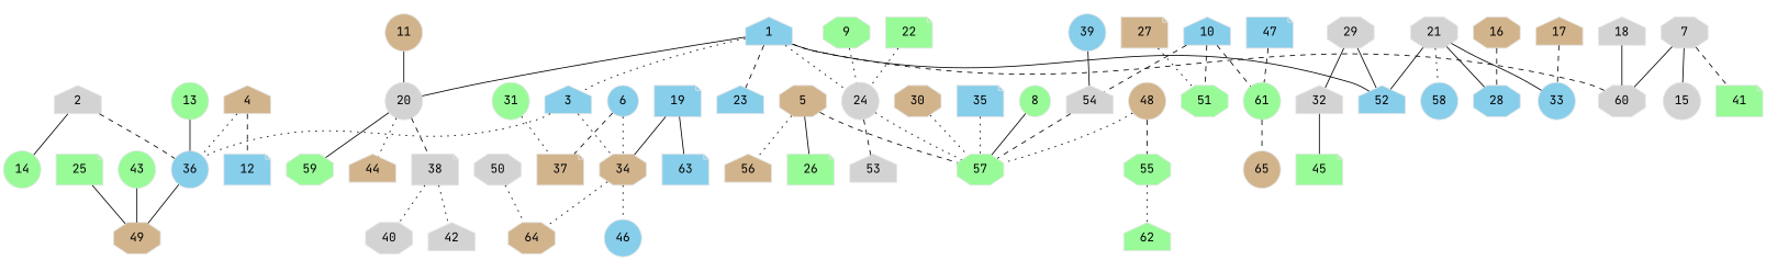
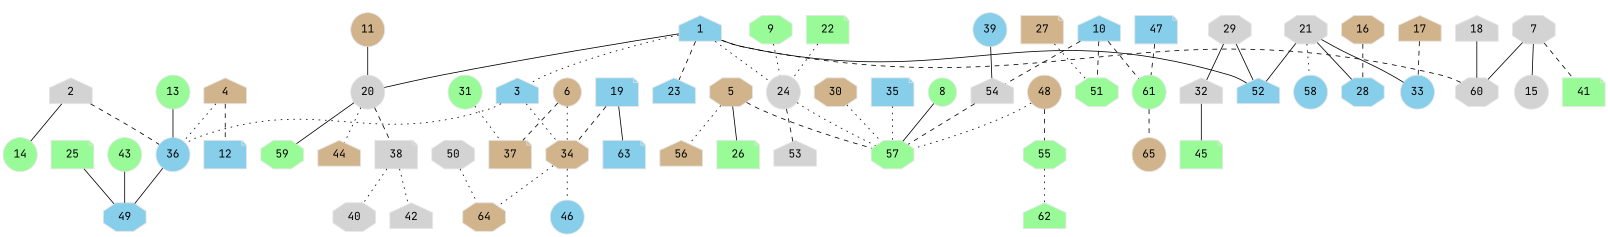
  graph {
    fontname="JetBrains Mono"
    node [color=gray90 fillcolor=skyblue fontname="JetBrains Mono" shape=circle style=filled]
    edge [fontname="JetBrains Mono" style=dotted weight=1.0]
    1 [shape=house]
    3 [shape=house]
    20 [fillcolor=lightgrey]
    23 [shape=house]
    24 [fillcolor=lightgrey]
    52 [shape=house]
    60 [fillcolor=lightgrey shape=octagon]
    36
    34 [fillcolor=tan shape=octagon]
    38 [fillcolor=lightgrey shape=note]
    44 [fillcolor=tan shape=house]
    59 [fillcolor=palegreen shape=octagon]
    57 [fillcolor=palegreen shape=octagon]
    53 [fillcolor=lightgrey shape=house]
    2 [fillcolor=lightgrey shape=house]
    14 [fillcolor=palegreen]
-   49 [fillcolor=tan shape=octagon]
+   49 [shape=octagon]
    46
    64 [fillcolor=tan shape=octagon]
    4 [fillcolor=tan shape=house]
    12 [shape=note]
    5 [fillcolor=tan shape=octagon]
    26 [fillcolor=palegreen shape=note]
    56 [fillcolor=tan shape=house]
-   6
+   6 [fillcolor=tan]
    37 [fillcolor=tan shape=note]
    7 [fillcolor=lightgrey shape=octagon]
    15 [fillcolor=lightgrey]
    41 [fillcolor=palegreen shape=note]
    8 [fillcolor=palegreen]
    9 [fillcolor=palegreen shape=octagon]
    10 [shape=house]
    51 [fillcolor=palegreen shape=octagon]
    54 [fillcolor=lightgrey shape=house]
    61 [fillcolor=palegreen]
    65 [fillcolor=tan]
    11 [fillcolor=tan]
    13 [fillcolor=palegreen]
    16 [fillcolor=tan shape=octagon]
    28 [shape=octagon]
    17 [fillcolor=tan shape=house]
    33
    18 [fillcolor=lightgrey shape=house]
    19 [shape=note]
    63 [shape=note]
    40 [fillcolor=lightgrey shape=octagon]
    42 [fillcolor=lightgrey shape=house]
    21 [fillcolor=lightgrey shape=octagon]
    58
    22 [fillcolor=palegreen shape=note]
    25 [fillcolor=palegreen shape=note]
    27 [fillcolor=tan shape=note]
    29 [fillcolor=lightgrey shape=octagon]
    32 [fillcolor=lightgrey shape=house]
    45 [fillcolor=palegreen shape=note]
    30 [fillcolor=tan shape=octagon]
    31 [fillcolor=palegreen]
    35 [shape=note]
    39
    43 [fillcolor=palegreen]
    47 [shape=note]
    48 [fillcolor=tan]
    55 [fillcolor=palegreen shape=octagon]
    62 [fillcolor=palegreen shape=house]
    50 [fillcolor=lightgrey shape=octagon]
    1 -- 3
    1 -- 20 [style=solid]
    1 -- 23 [style=dashed]
    1 -- 24
    1 -- 52 [style=solid]
    1 -- 60 [style=dashed]
    3 -- 36
    3 -- 34
    20 -- 38 [style=dashed]
    20 -- 44
    20 -- 59 [style=solid]
    24 -- 57
    24 -- 53 [style=dashed]
    36 -- 49 [style=solid]
    34 -- 46
    34 -- 64
    38 -- 40
    38 -- 42
    2 -- 36 [style=dashed]
    2 -- 14 [style=solid]
    4 -- 36
    4 -- 12 [style=dashed]
    5 -- 57 [style=dashed]
    5 -- 26 [style=solid]
    5 -- 56
    6 -- 34
    6 -- 37 [style=dashed]
    7 -- 60 [style=solid]
    7 -- 15 [style=solid]
    7 -- 41 [style=dashed]
    8 -- 57 [style=solid]
    9 -- 24
    10 -- 51 [style=dashed]
    10 -- 54 [style=dashed]
    10 -- 61 [style=dashed]
    54 -- 57 [style=dashed]
    61 -- 65 [style=dashed]
    11 -- 20 [style=solid]
    13 -- 36 [style=solid]
    16 -- 28 [style=dashed]
    17 -- 33 [style=dashed]
    18 -- 60 [style=solid]
-   19 -- 34 [style=solid]
+   19 -- 34 [style=dashed]
    19 -- 63 [style=solid]
    21 -- 52 [style=solid]
    21 -- 28 [style=solid]
    21 -- 33 [style=solid]
    21 -- 58
    22 -- 24
    25 -- 49 [style=solid]
    27 -- 51
    29 -- 52 [style=solid]
    29 -- 32 [style=solid]
    32 -- 45 [style=solid]
    30 -- 57
    31 -- 37
    35 -- 57
    39 -- 54 [style=solid]
    43 -- 49 [style=solid]
    47 -- 61 [style=dashed]
    48 -- 57
    48 -- 55 [style=dashed]
    55 -- 62
    50 -- 64
  }
